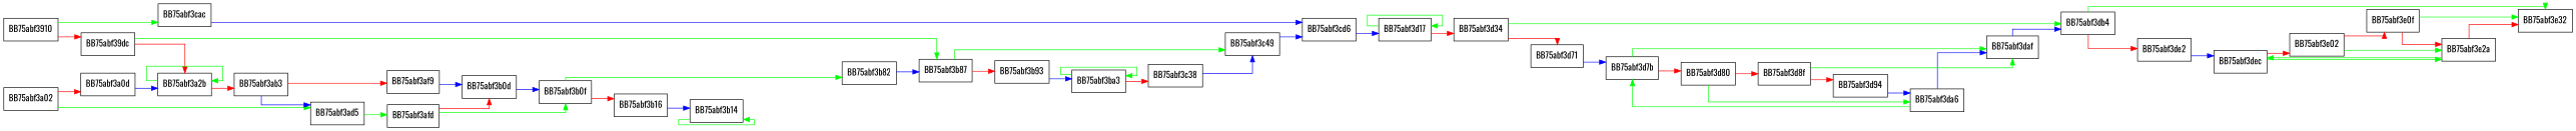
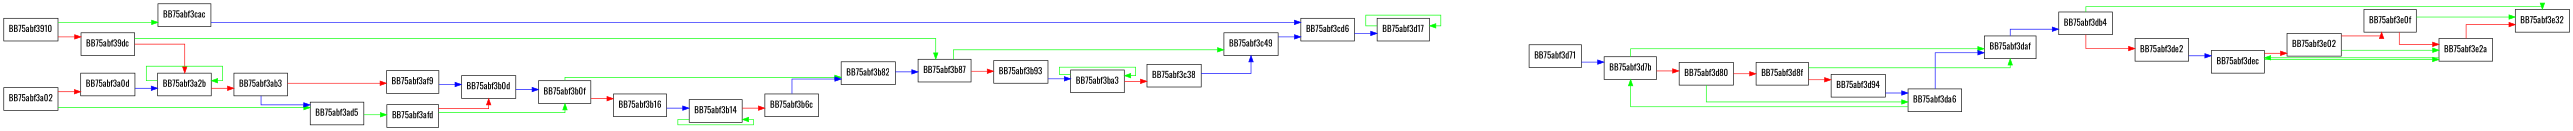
  digraph {
    fontname=Oswald
    rankdir=LR
    splines=ortho
    node [fontname=Oswald shape=box]
    edge [color=green fontname=Oswald]
    BB75abf3910
    BB75abf3cac
    BB75abf39dc
    BB75abf3cd6
    BB75abf3b87
    BB75abf3a2b
    BB75abf3d17
    BB75abf3c49
    BB75abf3b93
    BB75abf3a02
    BB75abf3ad5
    BB75abf3a0d
    BB75abf3ba3
    BB75abf3afd
    BB75abf3b0d
    BB75abf3b0f
    BB75abf3af9
    BB75abf3ab3
    BB75abf3b82
    BB75abf3b16
    n21 [label=BB75abf3b14]
+   BB75abf3b6c
    BB75abf3c38
-   BB75abf3d34
    BB75abf3db4
    BB75abf3d71
    BB75abf3e32
    BB75abf3de2
    BB75abf3d7b
    BB75abf3dec
    BB75abf3daf
    BB75abf3d80
    BB75abf3da6
    BB75abf3d8f
    BB75abf3d94
    BB75abf3e2a
    BB75abf3e02
    BB75abf3e0f
    BB75abf3910 -> BB75abf3cac
    BB75abf3910 -> BB75abf39dc [color=red]
    BB75abf3cac -> BB75abf3cd6 [color=blue]
    BB75abf39dc -> BB75abf3b87
    BB75abf39dc -> BB75abf3a2b [color=red]
    BB75abf3cd6 -> BB75abf3d17 [color=blue]
    BB75abf3b87 -> BB75abf3c49
    BB75abf3b87 -> BB75abf3b93 [color=red]
    BB75abf3a2b -> BB75abf3a2b
    BB75abf3a2b -> BB75abf3ab3 [color=red]
    BB75abf3d17 -> BB75abf3d17
-   BB75abf3d17 -> BB75abf3d34 [color=red]
    BB75abf3c49 -> BB75abf3cd6 [color=blue]
    BB75abf3b93 -> BB75abf3ba3 [color=blue]
    BB75abf3a02 -> BB75abf3ad5
    BB75abf3a02 -> BB75abf3a0d [color=red]
    BB75abf3ad5 -> BB75abf3afd
    BB75abf3a0d -> BB75abf3a2b [color=blue]
    BB75abf3ba3 -> BB75abf3ba3
    BB75abf3ba3 -> BB75abf3c38 [color=red]
    BB75abf3afd -> BB75abf3b0d [color=red]
    BB75abf3afd -> BB75abf3b0f
    BB75abf3b0d -> BB75abf3b0f [color=blue]
    BB75abf3b0f -> BB75abf3b82
    BB75abf3b0f -> BB75abf3b16 [color=red]
    BB75abf3af9 -> BB75abf3b0d [color=blue]
    BB75abf3ab3 -> BB75abf3ad5 [color=blue]
    BB75abf3ab3 -> BB75abf3af9 [color=red]
    BB75abf3b82 -> BB75abf3b87 [color=blue]
    BB75abf3b16 -> n21 [color=blue]
    n21 -> n21
+   n21 -> BB75abf3b6c [color=red]
+   BB75abf3b6c -> BB75abf3b82 [color=blue]
    BB75abf3c38 -> BB75abf3c49 [color=blue]
-   BB75abf3d34 -> BB75abf3db4
-   BB75abf3d34 -> BB75abf3d71 [color=red]
    BB75abf3db4 -> BB75abf3e32
    BB75abf3db4 -> BB75abf3de2 [color=red]
    BB75abf3d71 -> BB75abf3d7b [color=blue]
    BB75abf3de2 -> BB75abf3dec [color=blue]
    BB75abf3d7b -> BB75abf3daf
    BB75abf3d7b -> BB75abf3d80 [color=red]
    BB75abf3dec -> BB75abf3e2a
    BB75abf3dec -> BB75abf3e02 [color=red]
    BB75abf3daf -> BB75abf3db4 [color=blue]
    BB75abf3d80 -> BB75abf3da6
    BB75abf3d80 -> BB75abf3d8f [color=red]
    BB75abf3da6 -> BB75abf3d7b
    BB75abf3da6 -> BB75abf3daf [color=blue]
    BB75abf3d8f -> BB75abf3daf
    BB75abf3d8f -> BB75abf3d94 [color=red]
    BB75abf3d94 -> BB75abf3da6 [color=blue]
    BB75abf3e2a -> BB75abf3e32 [color=red]
    BB75abf3e2a -> BB75abf3dec
    BB75abf3e02 -> BB75abf3e2a
    BB75abf3e02 -> BB75abf3e0f [color=red]
    BB75abf3e0f -> BB75abf3e32
    BB75abf3e0f -> BB75abf3e2a [color=red]
  }
